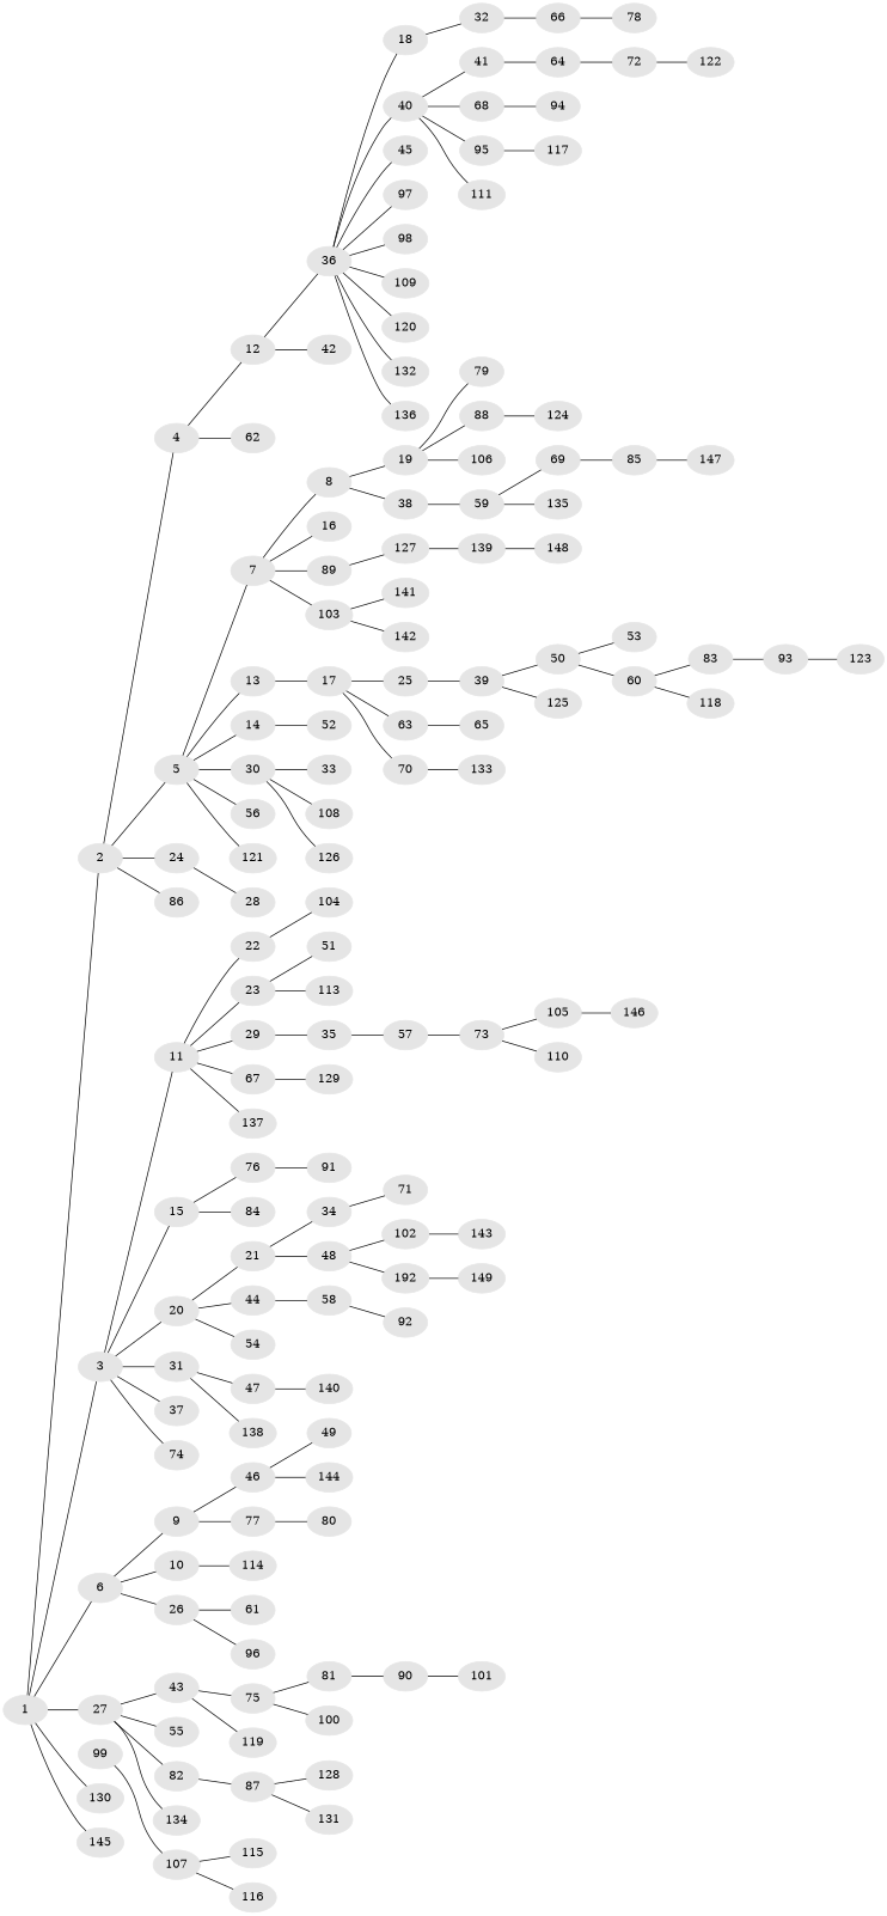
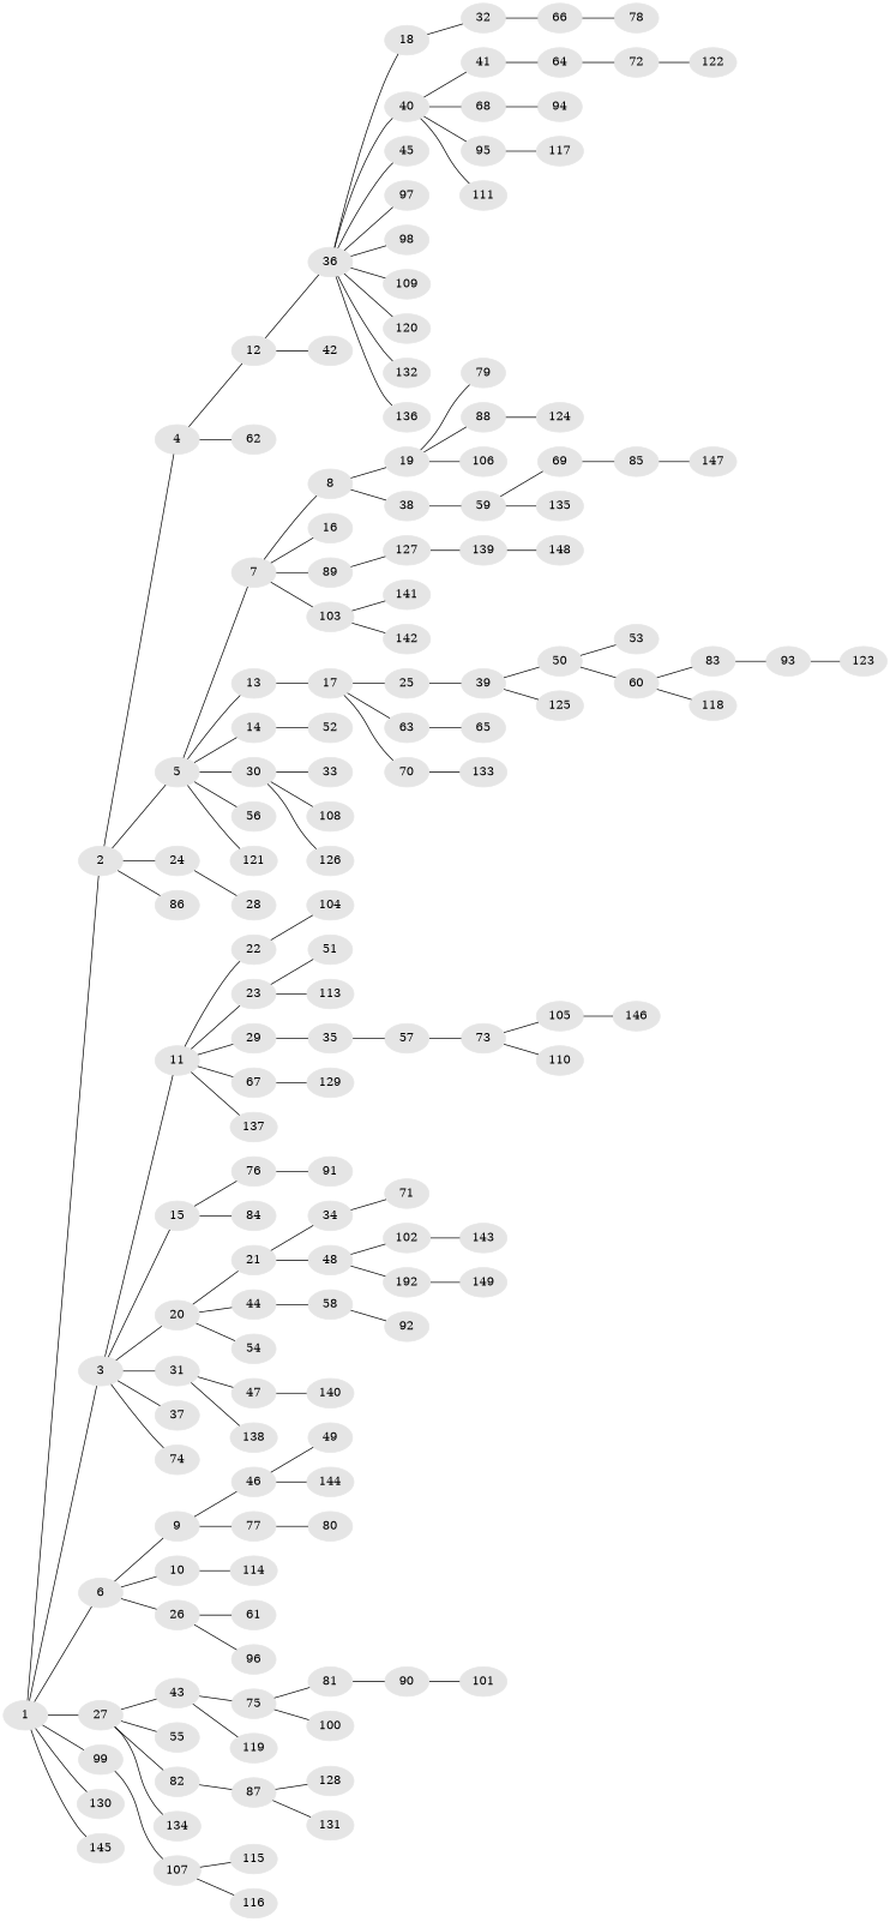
  graph {
    rankdir=LR
    node [color=gray90 style=filled]
    1
    2
    3
    6
    27
    99
    130
    145
    4
    5
    24
    86
    11
    15
    20
    31
    37
    74
    9
    10
    26
    43
    55
    82
    134
    107
    12
    62
    7
    13
    14
    30
    56
    121
    28
    22
    23
    29
    67
    137
    76
    84
    21
    44
    54
    47
    138
    36
    42
    8
    16
    89
    103
    17
    52
    33
    108
    126
    46
    77
    114
    61
    96
    19
    38
    127
    141
    142
    79
    88
    106
    59
    49
    144
    80
    104
    51
    113
    35
    129
    18
    32
    40
    45
    97
    98
    109
    120
    132
    136
    25
    63
    70
    91
    39
    65
    133
    66
    124
    34
    48
    58
    71
    102
    n105 [label=192]
    50
    125
    75
    119
    87
    57
    140
    78
    73
    41
    68
    95
    111
    69
    135
    53
    60
    64
    94
    117
    72
    81
    100
    92
    143
    149
    83
    118
    105
    110
    85
    93
    122
    147
    146
    90
    101
    128
    131
    123
    139
    115
    116
    148
    1 -- 2
    1 -- 3
    1 -- 6
    1 -- 27
+   1 -- 99
    1 -- 130
    1 -- 145
    2 -- 4
    2 -- 5
    2 -- 24
    2 -- 86
    3 -- 11
    3 -- 15
    3 -- 20
    3 -- 31
    3 -- 37
    3 -- 74
    6 -- 9
    6 -- 10
    6 -- 26
    27 -- 43
    27 -- 55
    27 -- 82
    27 -- 134
    99 -- 107
    4 -- 12
    4 -- 62
    5 -- 7
    5 -- 13
    5 -- 14
    5 -- 30
    5 -- 56
    5 -- 121
    24 -- 28
    11 -- 22
    11 -- 23
    11 -- 29
    11 -- 67
    11 -- 137
    15 -- 76
    15 -- 84
    20 -- 21
    20 -- 44
    20 -- 54
    31 -- 47
    31 -- 138
    9 -- 46
    9 -- 77
    10 -- 114
    26 -- 61
    26 -- 96
    43 -- 75
    43 -- 119
    82 -- 87
    107 -- 115
    107 -- 116
    12 -- 36
    12 -- 42
    7 -- 8
    7 -- 16
    7 -- 89
    7 -- 103
    13 -- 17
    14 -- 52
    30 -- 33
    30 -- 108
    30 -- 126
    22 -- 104
    23 -- 51
    23 -- 113
    29 -- 35
    67 -- 129
    76 -- 91
    21 -- 34
    21 -- 48
    44 -- 58
    47 -- 140
    36 -- 18
    36 -- 40
    36 -- 45
    36 -- 97
    36 -- 98
    36 -- 109
    36 -- 120
    36 -- 132
    36 -- 136
    8 -- 19
    8 -- 38
    89 -- 127
    103 -- 141
    103 -- 142
    17 -- 25
    17 -- 63
    17 -- 70
    46 -- 49
    46 -- 144
    77 -- 80
    19 -- 79
    19 -- 88
    19 -- 106
    38 -- 59
    127 -- 139
    88 -- 124
    59 -- 69
    59 -- 135
    35 -- 57
    18 -- 32
    32 -- 66
    40 -- 41
    40 -- 68
    40 -- 95
    40 -- 111
    25 -- 39
    63 -- 65
    70 -- 133
    39 -- 50
    39 -- 125
    66 -- 78
    34 -- 71
    48 -- 102
    48 -- n105
    58 -- 92
    102 -- 143
    n105 -- 149
    50 -- 53
    50 -- 60
    75 -- 81
    75 -- 100
    87 -- 128
    87 -- 131
    57 -- 73
    73 -- 105
    73 -- 110
    41 -- 64
    68 -- 94
    95 -- 117
    69 -- 85
    60 -- 83
    60 -- 118
    64 -- 72
    72 -- 122
    81 -- 90
    83 -- 93
    105 -- 146
    85 -- 147
    93 -- 123
    90 -- 101
    139 -- 148
  }
